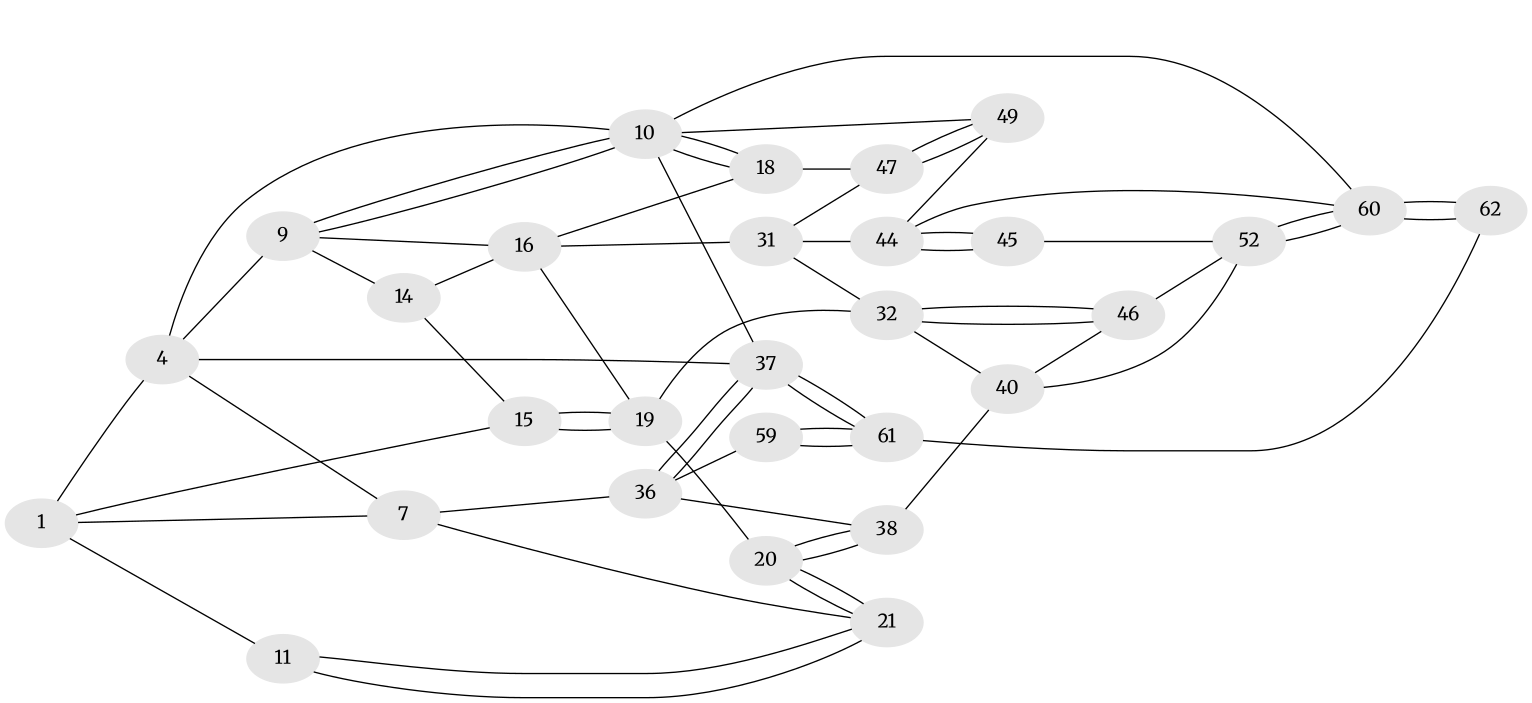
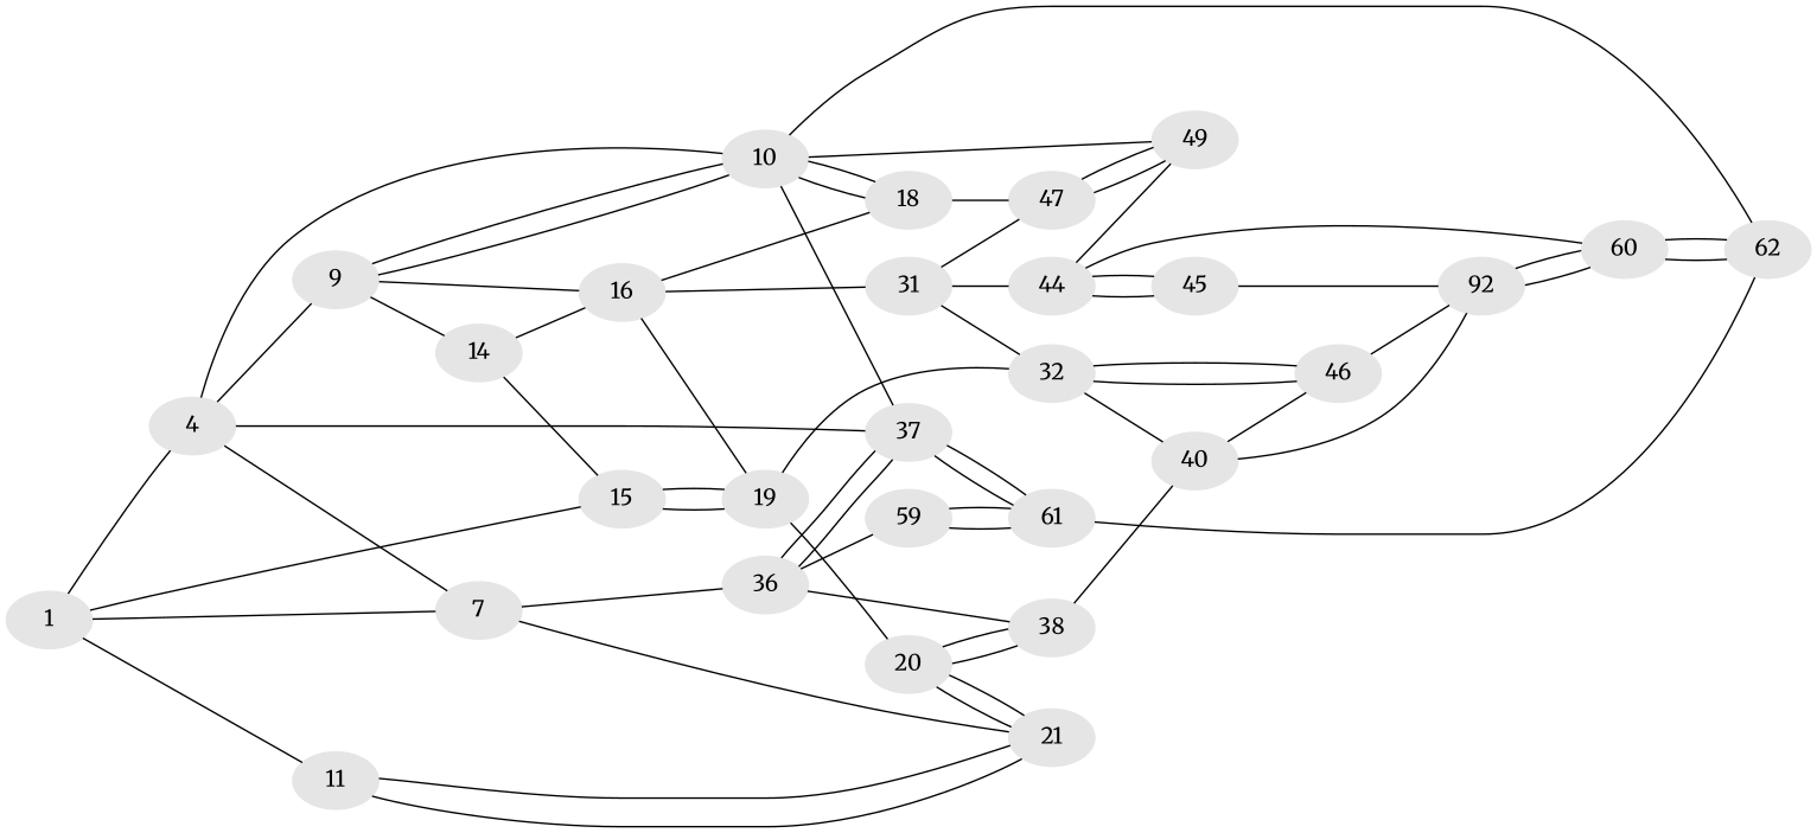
  graph {
    fontname=Merriweather
    rankdir=LR
    node [color=gray90 fontname=Merriweather style=filled]
    edge [fontname=Merriweather]
    1 [super="+2+6"]
    4 [super="+5"]
    7 [super="+29"]
    11
    15
    9 [super="+12"]
    10 [super="+48"]
    37
    21
    36 [super="+39"]
    19 [super="+28"]
    14
    16 [super="+22+17"]
    18 [super="+34"]
    49
    62
    61
    38
    59
    31 [super="+42"]
    47
    20
    32 [super="+33"]
    44 [super="+56"]
    40 [super="+41"]
    46 [super="+50"]
    45 [super="+54"]
    60
-   52
+   52 [label=92]
    1 -- 4
    1 -- 7
    1 -- 11 [weight=2]
    1 -- 15
    4 -- 7
    4 -- 9
    4 -- 10
    4 -- 37
    7 -- 21
    7 -- 36
    11 -- 21
    11 -- 21
    15 -- 19
    15 -- 19
    9 -- 10
    9 -- 10
    9 -- 14
    9 -- 16 [weight=2]
    10 -- 37
    10 -- 18
    10 -- 18
    10 -- 49
-   10 -- 60
+   10 -- 62
    37 -- 61
    37 -- 61
    36 -- 37
    36 -- 37
    36 -- 38
    36 -- 59
    19 -- 20
    19 -- 32
    14 -- 15
    14 -- 16
    16 -- 19
    16 -- 18
    16 -- 31
    18 -- 47
    61 -- 62
    38 -- 40
    59 -- 61
    59 -- 61
    31 -- 47
    31 -- 32
    31 -- 44
    47 -- 49
    47 -- 49
    20 -- 21
    20 -- 21
    20 -- 38
    20 -- 38
    32 -- 40
    32 -- 46
    32 -- 46
    44 -- 49
    44 -- 45 [weight=2]
    44 -- 45
    44 -- 60
    40 -- 46
    40 -- 52
    46 -- 52
    45 -- 52 [weight=2]
    60 -- 62
    60 -- 62
    52 -- 60
    52 -- 60
  }
